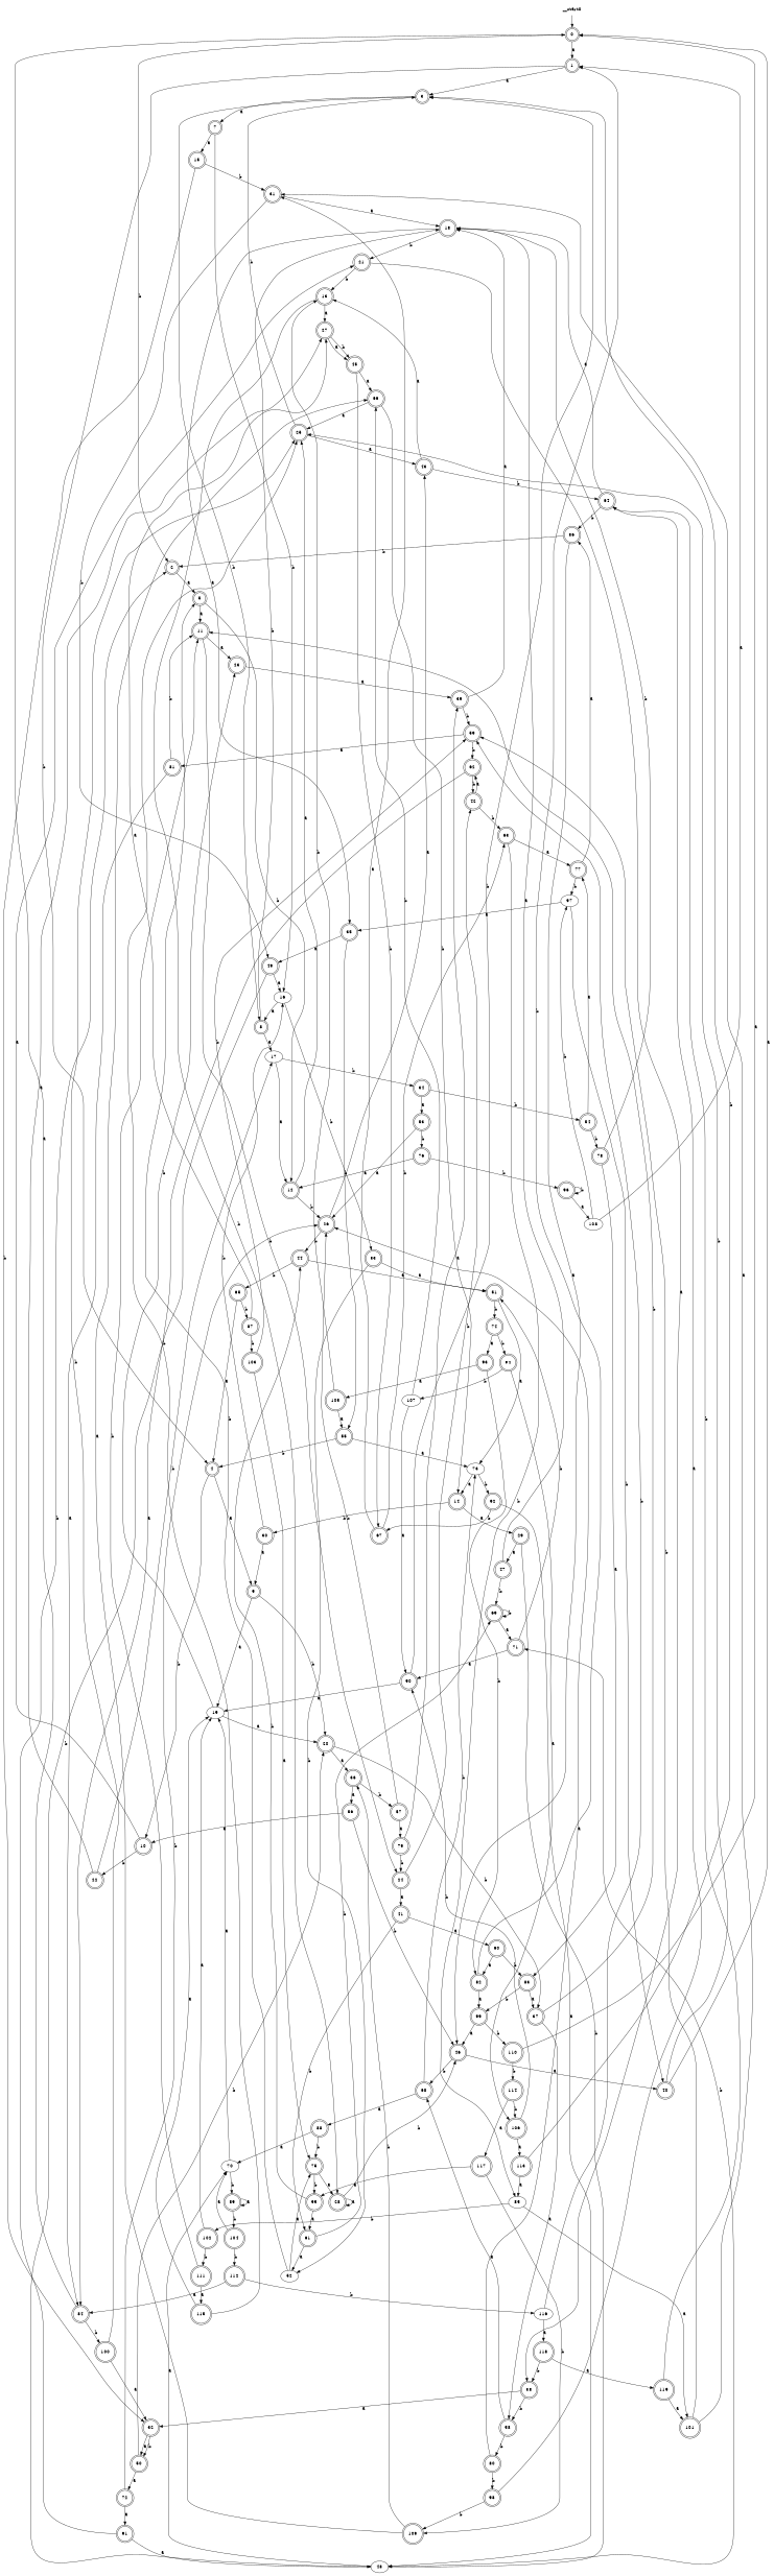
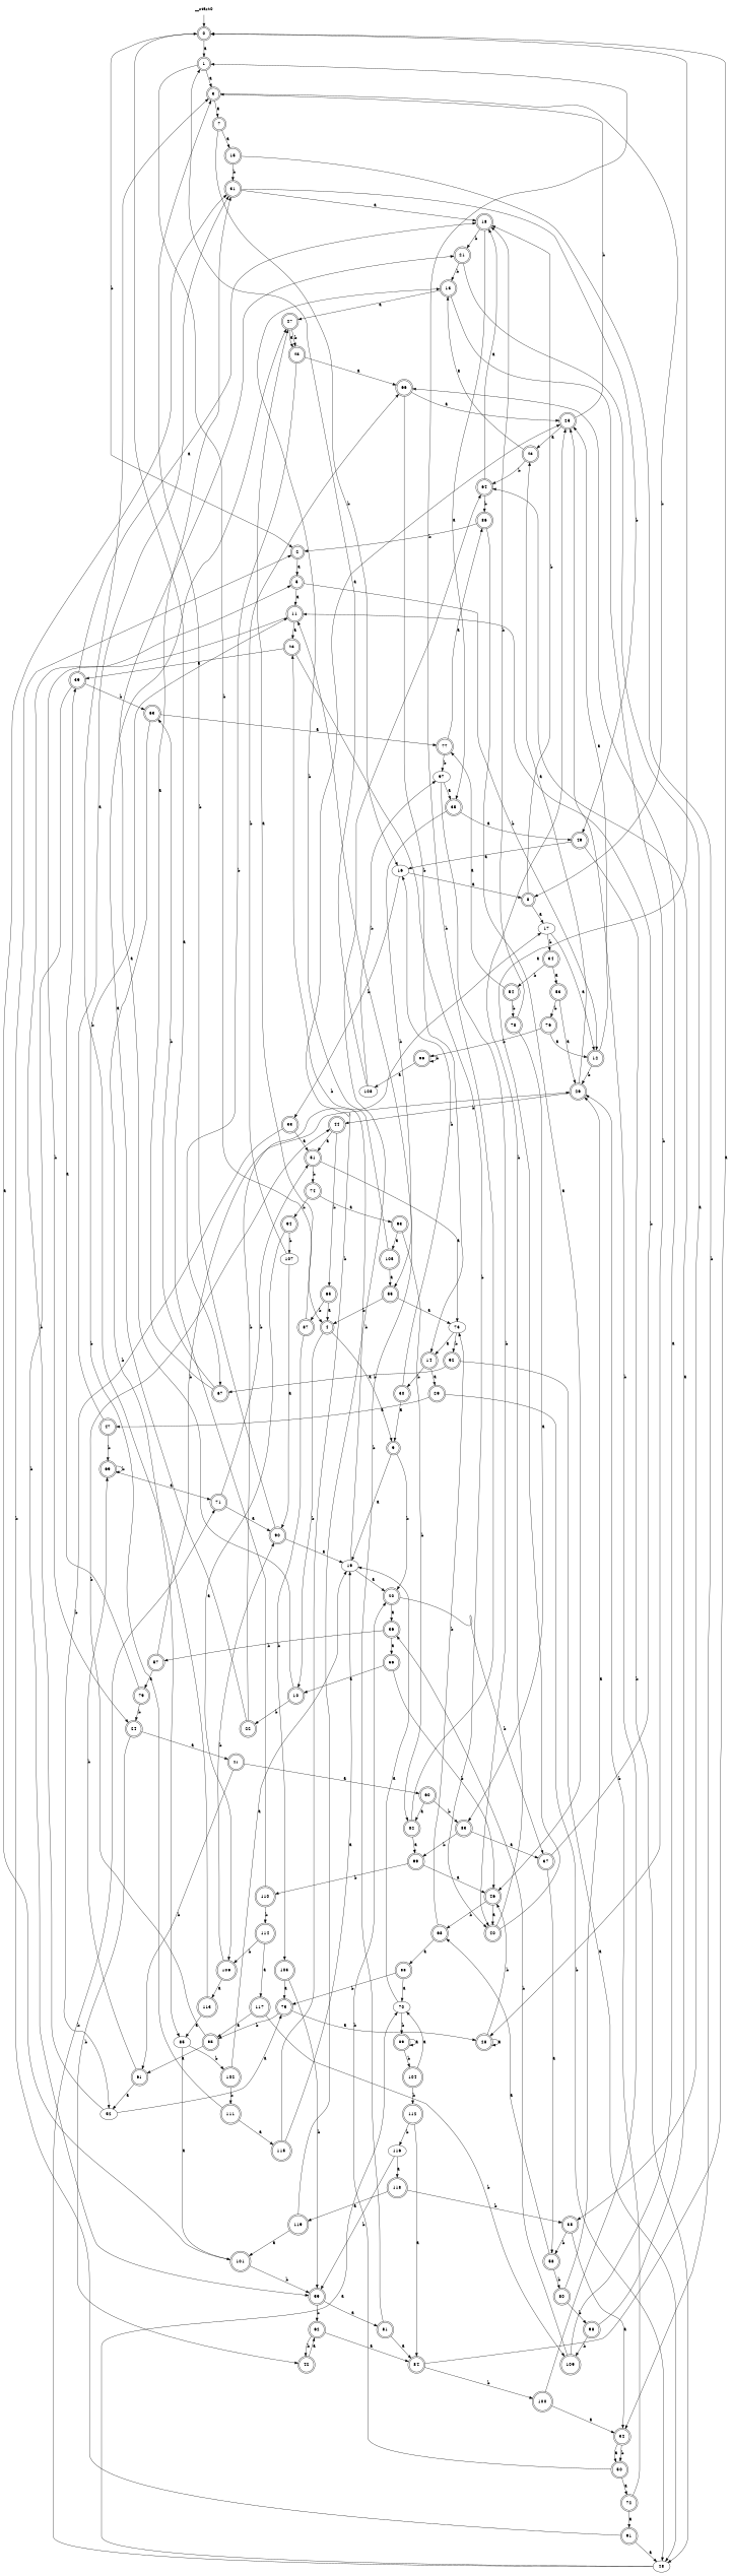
  digraph {
    node [shape=doublecircle]
    __start0 [shape=none]
    0
    1
    2
    3
    4
    5
    7
    8
    9
    10
    11
    12
    15
    16 [shape=""]
    17 [shape=""]
    18
    19 [shape=""]
    20
    21
    22
    23
    24
    25
    26
    13
    27
    28
    14
    29
    30
    31
    32
    33
    34
    35
    36
    37
    38
    39
    40
    41
    42
    43
    44
    45
    46
    47
    48 [shape=""]
    49
    50
    51
    52 [shape=""]
    53
    54
    55
    56
    57
    58
    59
    60
    61
    62
    63
    64
    65
    66
    67
    68
    69
    70 [shape=""]
    71
    72
    73 [shape=""]
    74
    75
    76
    77
    78
    79
    80
    81
    82
    83
    84
    85 [shape=""]
    86
    87
    88
    89
    90
    91
    92
    93
    94
    95
    96
    97 [shape=""]
    98
    99
    100
    101
    102
    103
    104
    105
    106
    107 [shape=""]
    108 [shape=""]
    109
    110
    111
    112
    113
    114
    115
    116 [shape=""]
    117
    118
    119
    __start0 -> 0
    0 -> 1 [label=a]
    0 -> 2 [label=b]
    1 -> 3 [label=a]
    1 -> 4 [label=b]
    2 -> 5 [label=a]
    3 -> 7 [label=a]
    3 -> 8 [label=b]
    4 -> 9 [label=a]
    4 -> 10 [label=b]
    5 -> 11 [label=a]
    5 -> 12 [label=b]
    7 -> 15 [label=a]
    7 -> 16 [label=b]
    8 -> 17 [label=a]
    8 -> 18 [label=b]
    9 -> 19 [label=a]
    9 -> 20 [label=b]
    10 -> 21 [label=a]
    10 -> 22 [label=b]
    11 -> 23 [label=a]
    11 -> 24 [label=b]
    12 -> 25 [label=a]
    12 -> 26 [label=b]
    15 -> 31 [label=b]
    15 -> 32 [label=b]
    16 -> 8 [label=a]
    16 -> 33 [label=b]
    17 -> 12 [label=a]
    17 -> 34 [label=b]
    18 -> 21 [label=b]
    18 -> 35 [label=a]
    19 -> 20 [label=a]
    19 -> 23 [label=b]
    20 -> 36 [label=a]
    20 -> 37 [label=b]
    21 -> 13 [label=b]
    21 -> 38 [label=a]
    22 -> 17 [label=b]
    22 -> 27 [label=a]
    23 -> 39 [label=a]
+   23 -> 40 [label=b]
    24 -> 41 [label=a]
    24 -> 42 [label=b]
    25 -> 3 [label=b]
    25 -> 43 [label=a]
    26 -> 43 [label=a]
    26 -> 44 [label=b]
    13 -> 27 [label=a]
    13 -> 28 [label=b]
    27 -> 45 [label=a]
    27 -> 45 [label=b]
    28 -> 28 [label=a]
    28 -> 46 [label=b]
    14 -> 29 [label=a]
    14 -> 30 [label=b]
    29 -> 47 [label=a]
    29 -> 48 [label=b]
    30 -> 9 [label=a]
    30 -> 16 [label=b]
    31 -> 18 [label=a]
    31 -> 49 [label=b]
    32 -> 50 [label=a]
    32 -> 50 [label=b]
    33 -> 51 [label=a]
    33 -> 52 [label=b]
    34 -> 53 [label=a]
    34 -> 54 [label=b]
    35 -> 49 [label=a]
    35 -> 55 [label=b]
    36 -> 56 [label=a]
    36 -> 57 [label=b]
    37 -> 11 [label=b]
    37 -> 58 [label=a]
    38 -> 32 [label=a]
    38 -> 58 [label=b]
    39 -> 18 [label=a]
    39 -> 59 [label=b]
    40 -> 0 [label=a]
    40 -> 25 [label=b]
    41 -> 60 [label=a]
    41 -> 61 [label=b]
    42 -> 62 [label=a]
-   42 -> 63 [label=b]
+   39 -> 63 [label=b]
    43 -> 13 [label=a]
    43 -> 64 [label=b]
    44 -> 51 [label=a]
    44 -> 65 [label=b]
    45 -> 66 [label=a]
    45 -> 67 [label=b]
    46 -> 40 [label=a]
    46 -> 68 [label=b]
-   47 -> 18 [label=a]
+   47 -> 31 [label=a]
    47 -> 69 [label=b]
    48 -> 70 [label=a]
    48 -> 71 [label=b]
    49 -> 16 [label=a]
    49 -> 48 [label=b]
    50 -> 20 [label=b]
    50 -> 72 [label=a]
    51 -> 73 [label=a]
    51 -> 74 [label=b]
    52 -> 5 [label=b]
    52 -> 75 [label=a]
    53 -> 26 [label=a]
    53 -> 76 [label=b]
    54 -> 77 [label=a]
    54 -> 78 [label=b]
    55 -> 4 [label=b]
    55 -> 73 [label=a]
    56 -> 10 [label=a]
    56 -> 46 [label=b]
    57 -> 26 [label=b]
    57 -> 79 [label=a]
    58 -> 68 [label=a]
    58 -> 80 [label=b]
    59 -> 62 [label=b]
    59 -> 81 [label=a]
    60 -> 82 [label=a]
    60 -> 83 [label=b]
    61 -> 52 [label=a]
    61 -> 69 [label=b]
    62 -> 42 [label=b]
    62 -> 84 [label=a]
    63 -> 77 [label=a]
    63 -> 85 [label=b]
    64 -> 18 [label=a]
    64 -> 86 [label=b]
    65 -> 4 [label=a]
    65 -> 87 [label=b]
    66 -> 25 [label=a]
    66 -> 14 [label=b]
    67 -> 31 [label=a]
    67 -> 63 [label=b]
    68 -> 73 [label=b]
    68 -> 88 [label=a]
    69 -> 69 [label=b]
    69 -> 71 [label=a]
    70 -> 19 [label=a]
    70 -> 89 [label=b]
    71 -> 51 [label=b]
    71 -> 90 [label=a]
    72 -> 26 [label=b]
    72 -> 91 [label=a]
    73 -> 14 [label=a]
    73 -> 92 [label=b]
    74 -> 93 [label=a]
    74 -> 94 [label=b]
    75 -> 28 [label=a]
    75 -> 95 [label=b]
    76 -> 12 [label=a]
    76 -> 96 [label=b]
    77 -> 86 [label=a]
    77 -> 97 [label=b]
    78 -> 18 [label=b]
    78 -> 83 [label=a]
    79 -> 24 [label=b]
    79 -> 39 [label=a]
    80 -> 26 [label=a]
    80 -> 98 [label=b]
    81 -> 11 [label=b]
    81 -> 84 [label=a]
    82 -> 1 [label=b]
    82 -> 99 [label=a]
    83 -> 37 [label=a]
    83 -> 99 [label=b]
    84 -> 0 [label=a]
    84 -> 100 [label=b]
    85 -> 101 [label=a]
    85 -> 102 [label=b]
    86 -> 2 [label=b]
    86 -> 46 [label=a]
    87 -> 27 [label=a]
    87 -> 103 [label=b]
    88 -> 70 [label=a]
    88 -> 75 [label=b]
    89 -> 89 [label=a]
    89 -> 104 [label=b]
    90 -> 3 [label=b]
    90 -> 19 [label=a]
    91 -> 2 [label=b]
    91 -> 48 [label=a]
    92 -> 48 [label=a]
    92 -> 67 [label=b]
    93 -> 82 [label=b]
    93 -> 105 [label=a]
    94 -> 106 [label=a]
    94 -> 107 [label=b]
    95 -> 44 [label=b]
    95 -> 61 [label=a]
    96 -> 96 [label=b]
    96 -> 108 [label=a]
    97 -> 35 [label=a]
    97 -> 40 [label=b]
    98 -> 64 [label=a]
    98 -> 109 [label=b]
    99 -> 46 [label=a]
    99 -> 110 [label=b]
    100 -> 25 [label=b]
    100 -> 32 [label=a]
    101 -> 31 [label=a]
    101 -> 59 [label=b]
    102 -> 19 [label=a]
    102 -> 111 [label=b]
    103 -> 59 [label=b]
    103 -> 75 [label=a]
    104 -> 70 [label=a]
    104 -> 112 [label=b]
    105 -> 13 [label=b]
    105 -> 55 [label=a]
    106 -> 90 [label=b]
    106 -> 113 [label=a]
    107 -> 66 [label=b]
    107 -> 90 [label=a]
    108 -> 1 [label=a]
    108 -> 97 [label=b]
    109 -> 36 [label=b]
    109 -> 66 [label=a]
    110 -> 0 [label=a]
    110 -> 114 [label=b]
    111 -> 11 [label=b]
    111 -> 115 [label=a]
    112 -> 84 [label=a]
    112 -> 116 [label=b]
    113 -> 3 [label=b]
    113 -> 85 [label=a]
    114 -> 106 [label=b]
    114 -> 117 [label=a]
    115 -> 19 [label=a]
    115 -> 25 [label=b]
    116 -> 59 [label=b]
    116 -> 118 [label=a]
    117 -> 95 [label=a]
    117 -> 109 [label=b]
    118 -> 38 [label=b]
    118 -> 119 [label=a]
    119 -> 64 [label=b]
    119 -> 101 [label=a]
  }
